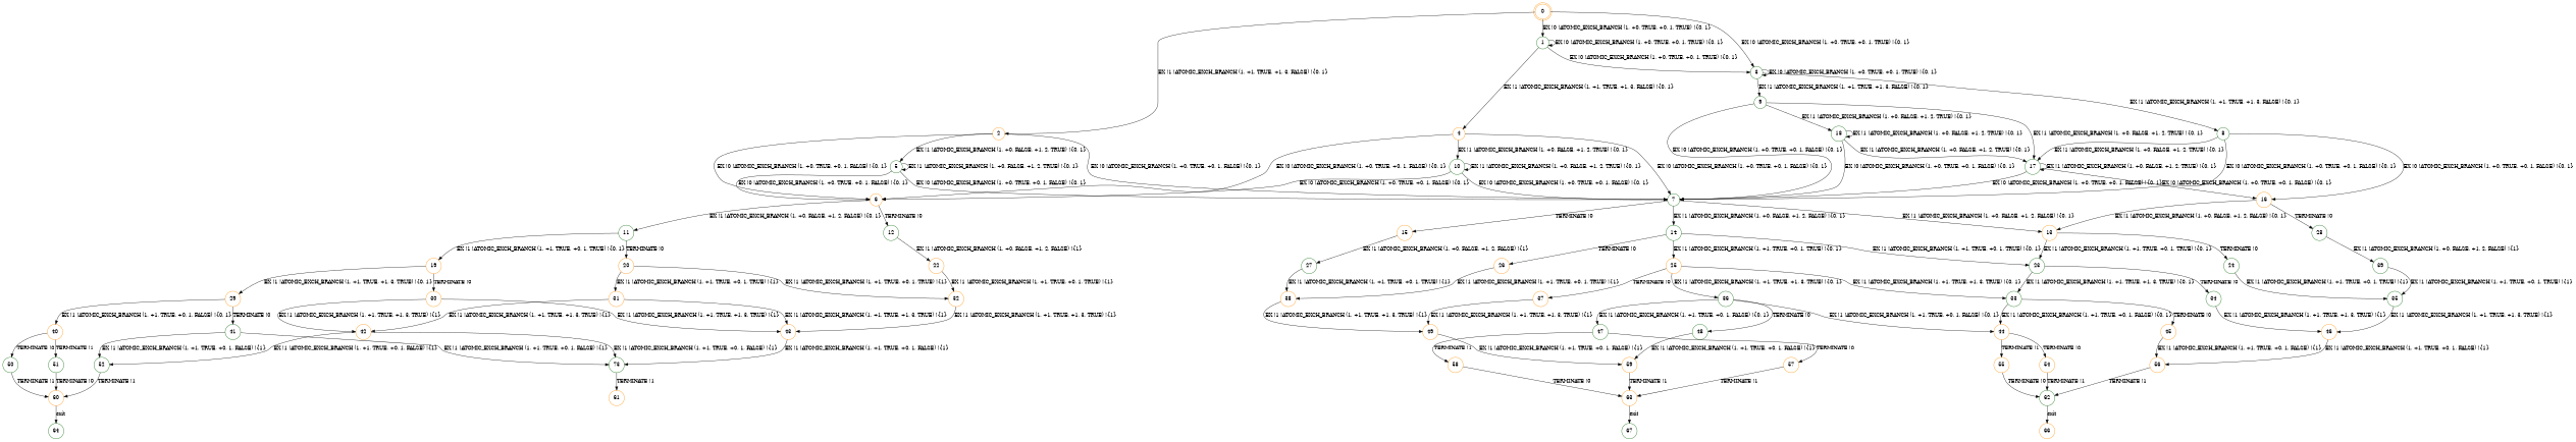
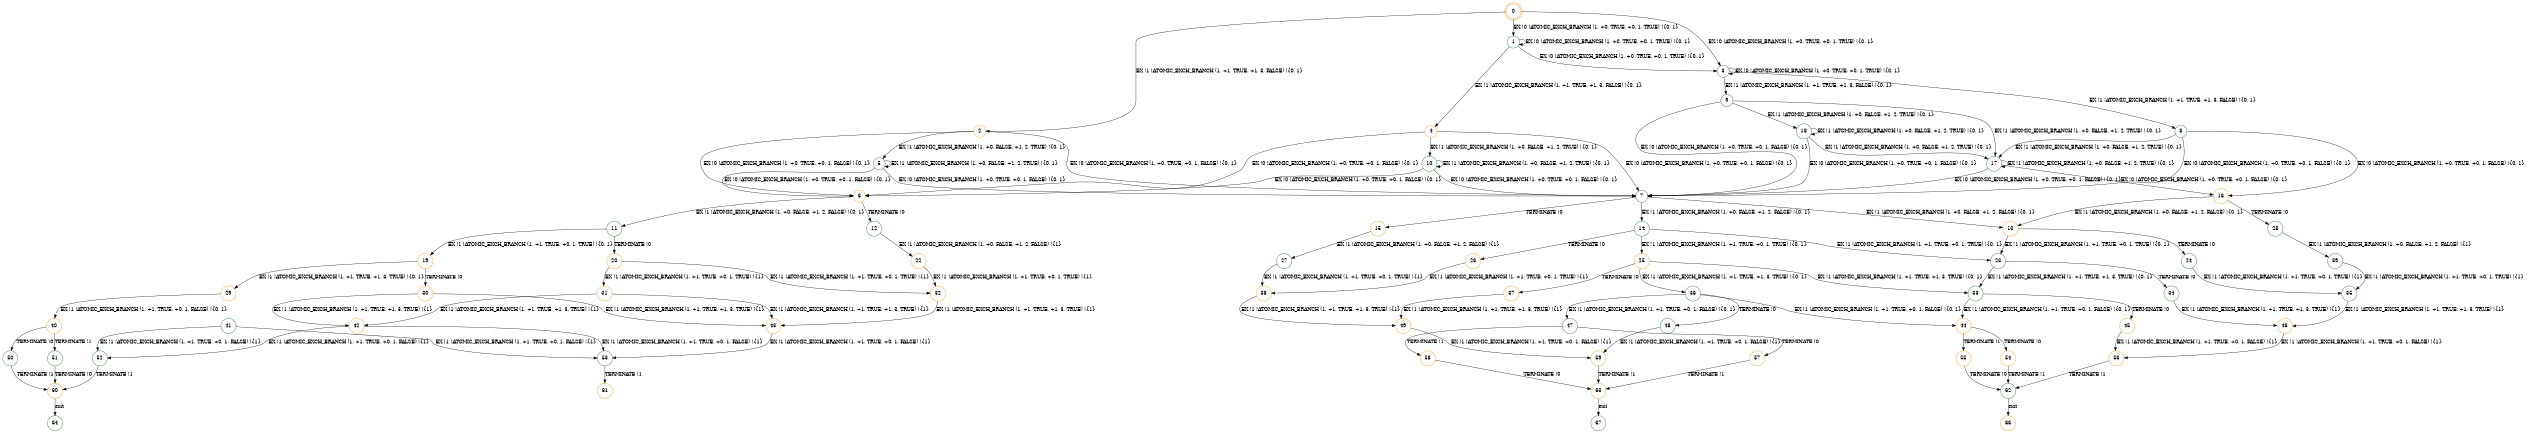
  digraph {
    node [color=darkorange shape=circle]
    0 [peripheries=2]
    1 [color=darkgreen]
    2
    3 [color=darkgreen]
    4
    5 [color=darkgreen]
    6
    7 [color=darkgreen]
    8 [color=darkgreen]
    9 [color=darkgreen]
    10 [color=darkgreen]
    11 [color=darkgreen]
    12 [color=darkgreen]
    13
    14 [color=darkgreen]
    15
    16
    17 [color=darkgreen]
    18 [color=darkgreen]
    19
    20
    22
    23 [color=darkgreen]
    24 [color=darkgreen]
    25
    26
    27 [color=darkgreen]
    28 [color=darkgreen]
    29
    30
    31
    32
    33 [color=darkgreen]
    34 [color=darkgreen]
    35 [color=darkgreen]
    36 [color=darkgreen]
    37
    38
    39 [color=darkgreen]
    40
    41 [color=darkgreen]
    42
    43
    44
    45
    46
    47 [color=darkgreen]
    48 [color=darkgreen]
    49
    50 [color=darkgreen]
    51 [color=darkgreen]
    52 [color=darkgreen]
-   53 [color=darkgreen label=73]
+   53 [color=darkgreen]
    54
    55
    56
    57
    58
    59
    60
    61
    62 [color=darkgreen]
    63
    64 [color=darkgreen]
    66
    67 [color=darkgreen]
    0 -> 1 [label="EX !0 !ATOMIC_EXCH_BRANCH (1, +0, TRUE, +0, 1, TRUE) !{0, 1}"]
    0 -> 2 [label="EX !1 !ATOMIC_EXCH_BRANCH (1, +1, TRUE, +1, 3, FALSE) !{0, 1}"]
    0 -> 3 [label="EX !0 !ATOMIC_EXCH_BRANCH (1, +0, TRUE, +0, 1, TRUE) !{0, 1}"]
    1 -> 1 [label="EX !0 !ATOMIC_EXCH_BRANCH (1, +0, TRUE, +0, 1, TRUE) !{0, 1}"]
    1 -> 3 [label="EX !0 !ATOMIC_EXCH_BRANCH (1, +0, TRUE, +0, 1, TRUE) !{0, 1}"]
    1 -> 4 [label="EX !1 !ATOMIC_EXCH_BRANCH (1, +1, TRUE, +1, 3, FALSE) !{0, 1}"]
    2 -> 5 [label="EX !1 !ATOMIC_EXCH_BRANCH (1, +0, FALSE, +1, 2, TRUE) !{0, 1}"]
    2 -> 6 [label="EX !0 !ATOMIC_EXCH_BRANCH (1, +0, TRUE, +0, 1, FALSE) !{0, 1}"]
    2 -> 7 [label="EX !0 !ATOMIC_EXCH_BRANCH (1, +0, TRUE, +0, 1, FALSE) !{0, 1}"]
    3 -> 3 [label="EX !0 !ATOMIC_EXCH_BRANCH (1, +0, TRUE, +0, 1, TRUE) !{0, 1}"]
    3 -> 8 [label="EX !1 !ATOMIC_EXCH_BRANCH (1, +1, TRUE, +1, 3, FALSE) !{0, 1}"]
    3 -> 9 [label="EX !1 !ATOMIC_EXCH_BRANCH (1, +1, TRUE, +1, 3, FALSE) !{0, 1}"]
    4 -> 6 [label="EX !0 !ATOMIC_EXCH_BRANCH (1, +0, TRUE, +0, 1, FALSE) !{0, 1}"]
    4 -> 7 [label="EX !0 !ATOMIC_EXCH_BRANCH (1, +0, TRUE, +0, 1, FALSE) !{0, 1}"]
    4 -> 10 [label="EX !1 !ATOMIC_EXCH_BRANCH (1, +0, FALSE, +1, 2, TRUE) !{0, 1}"]
    5 -> 5 [label="EX !1 !ATOMIC_EXCH_BRANCH (1, +0, FALSE, +1, 2, TRUE) !{0, 1}"]
    5 -> 6 [label="EX !0 !ATOMIC_EXCH_BRANCH (1, +0, TRUE, +0, 1, FALSE) !{0, 1}"]
    5 -> 7 [label="EX !0 !ATOMIC_EXCH_BRANCH (1, +0, TRUE, +0, 1, FALSE) !{0, 1}"]
    6 -> 11 [label="EX !1 !ATOMIC_EXCH_BRANCH (1, +0, FALSE, +1, 2, FALSE) !{0, 1}"]
    6 -> 12 [label="TERMINATE !0"]
    7 -> 13 [label="EX !1 !ATOMIC_EXCH_BRANCH (1, +0, FALSE, +1, 2, FALSE) !{0, 1}"]
    7 -> 14 [label="EX !1 !ATOMIC_EXCH_BRANCH (1, +0, FALSE, +1, 2, FALSE) !{0, 1}"]
    7 -> 15 [label="TERMINATE !0"]
    8 -> 7 [label="EX !0 !ATOMIC_EXCH_BRANCH (1, +0, TRUE, +0, 1, FALSE) !{0, 1}"]
    8 -> 16 [label="EX !0 !ATOMIC_EXCH_BRANCH (1, +0, TRUE, +0, 1, FALSE) !{0, 1}"]
    8 -> 17 [label="EX !1 !ATOMIC_EXCH_BRANCH (1, +0, FALSE, +1, 2, TRUE) !{0, 1}"]
    9 -> 7 [label="EX !0 !ATOMIC_EXCH_BRANCH (1, +0, TRUE, +0, 1, FALSE) !{0, 1}"]
    9 -> 17 [label="EX !1 !ATOMIC_EXCH_BRANCH (1, +0, FALSE, +1, 2, TRUE) !{0, 1}"]
    9 -> 18 [label="EX !1 !ATOMIC_EXCH_BRANCH (1, +0, FALSE, +1, 2, TRUE) !{0, 1}"]
    10 -> 6 [label="EX !0 !ATOMIC_EXCH_BRANCH (1, +0, TRUE, +0, 1, FALSE) !{0, 1}"]
    10 -> 7 [label="EX !0 !ATOMIC_EXCH_BRANCH (1, +0, TRUE, +0, 1, FALSE) !{0, 1}"]
    10 -> 10 [label="EX !1 !ATOMIC_EXCH_BRANCH (1, +0, FALSE, +1, 2, TRUE) !{0, 1}"]
    11 -> 19 [label="EX !1 !ATOMIC_EXCH_BRANCH (1, +1, TRUE, +0, 1, TRUE) !{0, 1}"]
    11 -> 20 [label="TERMINATE !0"]
    12 -> 22 [label="EX !1 !ATOMIC_EXCH_BRANCH (1, +0, FALSE, +1, 2, FALSE) !{1}"]
    13 -> 23 [label="EX !1 !ATOMIC_EXCH_BRANCH (1, +1, TRUE, +0, 1, TRUE) !{0, 1}"]
    13 -> 24 [label="TERMINATE !0"]
    14 -> 23 [label="EX !1 !ATOMIC_EXCH_BRANCH (1, +1, TRUE, +0, 1, TRUE) !{0, 1}"]
    14 -> 25 [label="EX !1 !ATOMIC_EXCH_BRANCH (1, +1, TRUE, +0, 1, TRUE) !{0, 1}"]
    14 -> 26 [label="TERMINATE !0"]
    15 -> 27 [label="EX !1 !ATOMIC_EXCH_BRANCH (1, +0, FALSE, +1, 2, FALSE) !{1}"]
    16 -> 13 [label="EX !1 !ATOMIC_EXCH_BRANCH (1, +0, FALSE, +1, 2, FALSE) !{0, 1}"]
    16 -> 28 [label="TERMINATE !0"]
    17 -> 7 [label="EX !0 !ATOMIC_EXCH_BRANCH (1, +0, TRUE, +0, 1, FALSE) !{0, 1}"]
    17 -> 16 [label="EX !0 !ATOMIC_EXCH_BRANCH (1, +0, TRUE, +0, 1, FALSE) !{0, 1}"]
    17 -> 17 [label="EX !1 !ATOMIC_EXCH_BRANCH (1, +0, FALSE, +1, 2, TRUE) !{0, 1}"]
    18 -> 7 [label="EX !0 !ATOMIC_EXCH_BRANCH (1, +0, TRUE, +0, 1, FALSE) !{0, 1}"]
    18 -> 17 [label="EX !1 !ATOMIC_EXCH_BRANCH (1, +0, FALSE, +1, 2, TRUE) !{0, 1}"]
    18 -> 18 [label="EX !1 !ATOMIC_EXCH_BRANCH (1, +0, FALSE, +1, 2, TRUE) !{0, 1}"]
    19 -> 29 [label="EX !1 !ATOMIC_EXCH_BRANCH (1, +1, TRUE, +1, 3, TRUE) !{0, 1}"]
    19 -> 30 [label="TERMINATE !0"]
    20 -> 31 [label="EX !1 !ATOMIC_EXCH_BRANCH (1, +1, TRUE, +0, 1, TRUE) !{1}"]
    20 -> 32 [label="EX !1 !ATOMIC_EXCH_BRANCH (1, +1, TRUE, +0, 1, TRUE) !{1}"]
    22 -> 32 [label="EX !1 !ATOMIC_EXCH_BRANCH (1, +1, TRUE, +0, 1, TRUE) !{1}"]
    23 -> 33 [label="EX !1 !ATOMIC_EXCH_BRANCH (1, +1, TRUE, +1, 3, TRUE) !{0, 1}"]
    23 -> 34 [label="TERMINATE !0"]
    24 -> 35 [label="EX !1 !ATOMIC_EXCH_BRANCH (1, +1, TRUE, +0, 1, TRUE) !{1}"]
    25 -> 33 [label="EX !1 !ATOMIC_EXCH_BRANCH (1, +1, TRUE, +1, 3, TRUE) !{0, 1}"]
    25 -> 36 [label="EX !1 !ATOMIC_EXCH_BRANCH (1, +1, TRUE, +1, 3, TRUE) !{0, 1}"]
    25 -> 37 [label="TERMINATE !0"]
    26 -> 38 [label="EX !1 !ATOMIC_EXCH_BRANCH (1, +1, TRUE, +0, 1, TRUE) !{1}"]
    27 -> 38 [label="EX !1 !ATOMIC_EXCH_BRANCH (1, +1, TRUE, +0, 1, TRUE) !{1}"]
    28 -> 39 [label="EX !1 !ATOMIC_EXCH_BRANCH (1, +0, FALSE, +1, 2, FALSE) !{1}"]
    29 -> 40 [label="EX !1 !ATOMIC_EXCH_BRANCH (1, +1, TRUE, +0, 1, FALSE) !{0, 1}"]
-   29 -> 41 [label="TERMINATE !0"]
    30 -> 42 [label="EX !1 !ATOMIC_EXCH_BRANCH (1, +1, TRUE, +1, 3, TRUE) !{1}"]
    30 -> 43 [label="EX !1 !ATOMIC_EXCH_BRANCH (1, +1, TRUE, +1, 3, TRUE) !{1}"]
    31 -> 42 [label="EX !1 !ATOMIC_EXCH_BRANCH (1, +1, TRUE, +1, 3, TRUE) !{1}"]
    31 -> 43 [label="EX !1 !ATOMIC_EXCH_BRANCH (1, +1, TRUE, +1, 3, TRUE) !{1}"]
    32 -> 43 [label="EX !1 !ATOMIC_EXCH_BRANCH (1, +1, TRUE, +1, 3, TRUE) !{1}"]
    33 -> 44 [label="EX !1 !ATOMIC_EXCH_BRANCH (1, +1, TRUE, +0, 1, FALSE) !{0, 1}"]
    33 -> 45 [label="TERMINATE !0"]
    34 -> 46 [label="EX !1 !ATOMIC_EXCH_BRANCH (1, +1, TRUE, +1, 3, TRUE) !{1}"]
    35 -> 46 [label="EX !1 !ATOMIC_EXCH_BRANCH (1, +1, TRUE, +1, 3, TRUE) !{1}"]
    36 -> 44 [label="EX !1 !ATOMIC_EXCH_BRANCH (1, +1, TRUE, +0, 1, FALSE) !{0, 1}"]
    36 -> 47 [label="EX !1 !ATOMIC_EXCH_BRANCH (1, +1, TRUE, +0, 1, FALSE) !{0, 1}"]
    36 -> 48 [label="TERMINATE !0"]
    37 -> 49 [label="EX !1 !ATOMIC_EXCH_BRANCH (1, +1, TRUE, +1, 3, TRUE) !{1}"]
    38 -> 49 [label="EX !1 !ATOMIC_EXCH_BRANCH (1, +1, TRUE, +1, 3, TRUE) !{1}"]
    39 -> 35 [label="EX !1 !ATOMIC_EXCH_BRANCH (1, +1, TRUE, +0, 1, TRUE) !{1}"]
    40 -> 50 [label="TERMINATE !0"]
    40 -> 51 [label="TERMINATE !1"]
    41 -> 52 [label="EX !1 !ATOMIC_EXCH_BRANCH (1, +1, TRUE, +0, 1, FALSE) !{1}"]
    41 -> 53 [label="EX !1 !ATOMIC_EXCH_BRANCH (1, +1, TRUE, +0, 1, FALSE) !{1}"]
    42 -> 52 [label="EX !1 !ATOMIC_EXCH_BRANCH (1, +1, TRUE, +0, 1, FALSE) !{1}"]
    42 -> 53 [label="EX !1 !ATOMIC_EXCH_BRANCH (1, +1, TRUE, +0, 1, FALSE) !{1}"]
    43 -> 53 [label="EX !1 !ATOMIC_EXCH_BRANCH (1, +1, TRUE, +0, 1, FALSE) !{1}"]
    44 -> 54 [label="TERMINATE !0"]
    44 -> 55 [label="TERMINATE !1"]
    45 -> 56 [label="EX !1 !ATOMIC_EXCH_BRANCH (1, +1, TRUE, +0, 1, FALSE) !{1}"]
    46 -> 56 [label="EX !1 !ATOMIC_EXCH_BRANCH (1, +1, TRUE, +0, 1, FALSE) !{1}"]
    47 -> 57 [label="TERMINATE !0"]
    47 -> 58 [label="TERMINATE !1"]
    48 -> 59 [label="EX !1 !ATOMIC_EXCH_BRANCH (1, +1, TRUE, +0, 1, FALSE) !{1}"]
    49 -> 59 [label="EX !1 !ATOMIC_EXCH_BRANCH (1, +1, TRUE, +0, 1, FALSE) !{1}"]
    50 -> 60 [label="TERMINATE !1"]
    51 -> 60 [label="TERMINATE !0"]
    52 -> 60 [label="TERMINATE !1"]
    53 -> 61 [label="TERMINATE !1"]
    54 -> 62 [label="TERMINATE !1"]
    55 -> 62 [label="TERMINATE !0"]
    56 -> 62 [label="TERMINATE !1"]
    57 -> 63 [label="TERMINATE !1"]
    58 -> 63 [label="TERMINATE !0"]
    59 -> 63 [label="TERMINATE !1"]
    60 -> 64 [label=exit]
    62 -> 66 [label=exit]
    63 -> 67 [label=exit]
  }
